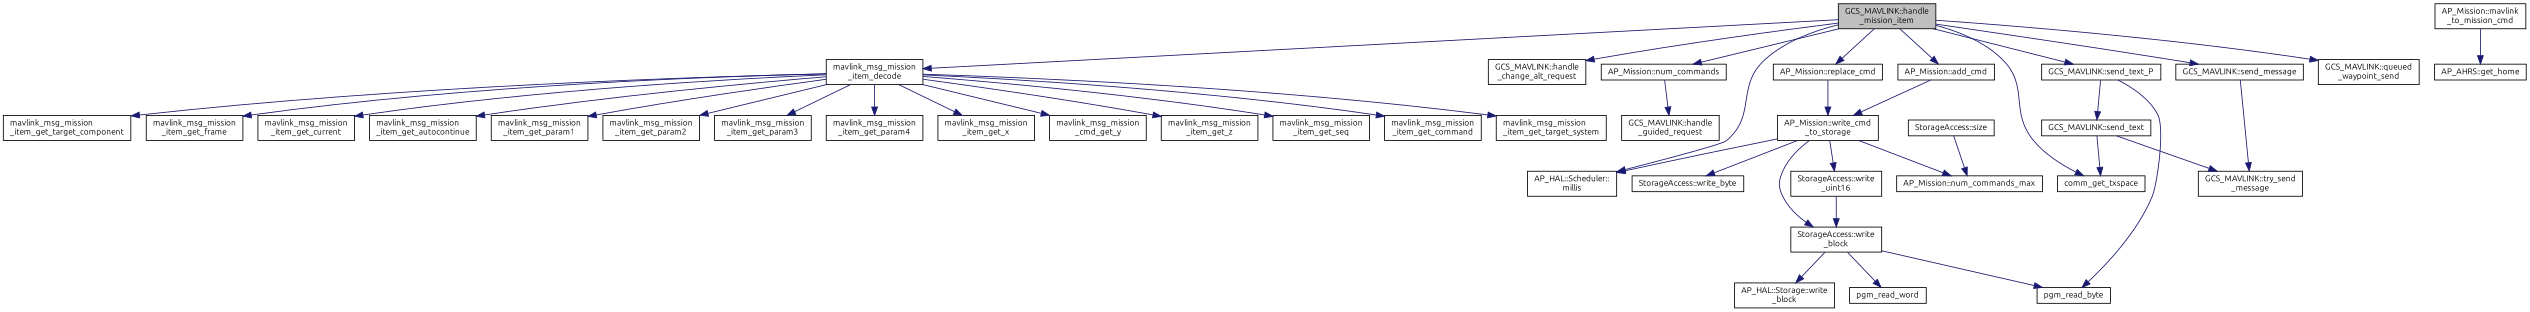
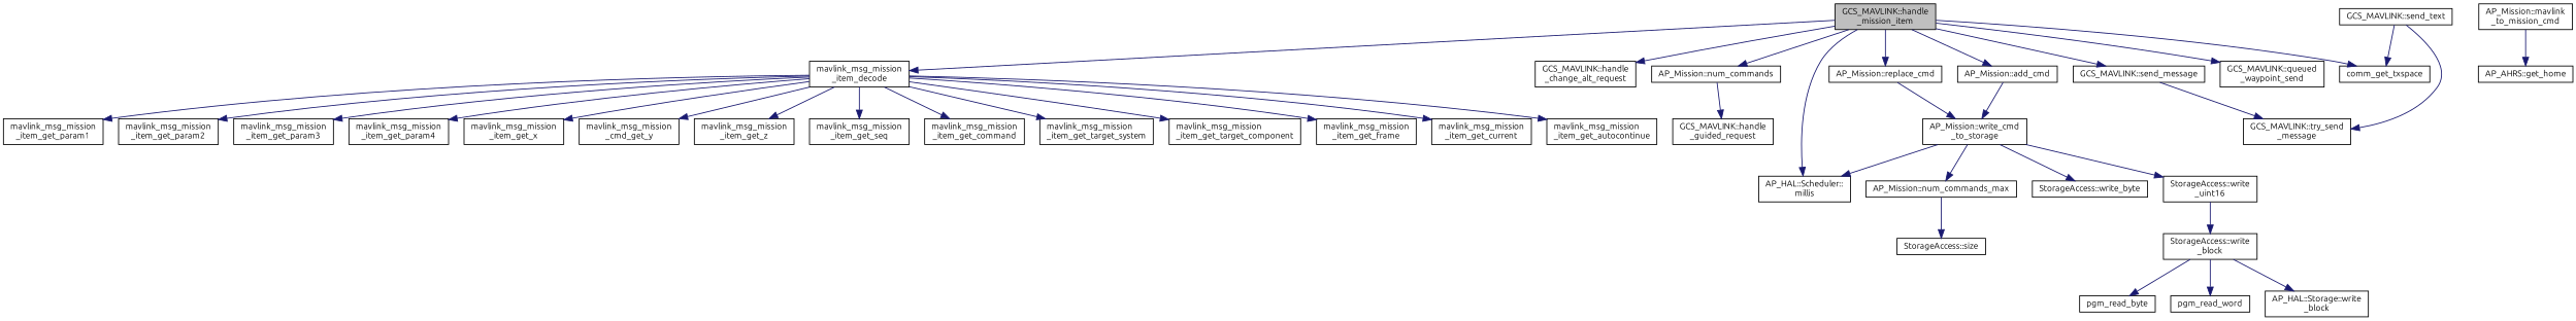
  digraph {
    fontname=Ubuntu
    rankdir=TB
    node [color=black fillcolor=white fontname=Ubuntu fontsize=10 shape=record style=filled]
    edge [color=midnightblue fontname=Ubuntu fontsize=10 labelfontname=Helvetica labelfontsize=10 style=solid]
    n1 [fillcolor=grey75 fontcolor=black height=0.2 label="GCS_MAVLINK::handle\l_mission_item" width=0.4]
    n2 [height=0.2 label="mavlink_msg_mission\l_item_decode" width=0.4]
    n3 [height=0.2 label="GCS_MAVLINK::handle\l_change_alt_request" width=0.4]
    n4 [height=0.2 label="AP_Mission::num_commands" width=0.4]
    n5 [height=0.2 label="AP_Mission::replace_cmd" width=0.4]
    n6 [height=0.2 label="AP_HAL::Scheduler::\lmillis" width=0.4]
    n7 [height=0.2 label="AP_Mission::add_cmd" width=0.4]
-   n8 [height=0.2 label="GCS_MAVLINK::send_text_P" width=0.4]
    n9 [height=0.2 label=comm_get_txspace width=0.4]
    n10 [height=0.2 label="GCS_MAVLINK::send_message" width=0.4]
    n11 [height=0.2 label="GCS_MAVLINK::queued\l_waypoint_send" width=0.4]
    n12 [height=0.2 label="mavlink_msg_mission\l_item_get_param1" width=0.4]
    n13 [height=0.2 label="mavlink_msg_mission\l_item_get_param2" width=0.4]
    n14 [height=0.2 label="mavlink_msg_mission\l_item_get_param3" width=0.4]
    n15 [height=0.2 label="mavlink_msg_mission\l_item_get_param4" width=0.4]
    n16 [height=0.2 label="mavlink_msg_mission\l_item_get_x" width=0.4]
    n17 [height=0.2 label="mavlink_msg_mission\l_cmd_get_y" width=0.4]
    n18 [height=0.2 label="mavlink_msg_mission\l_item_get_z" width=0.4]
    n19 [height=0.2 label="mavlink_msg_mission\l_item_get_seq" width=0.4]
    n20 [height=0.2 label="mavlink_msg_mission\l_item_get_command" width=0.4]
    n21 [height=0.2 label="mavlink_msg_mission\l_item_get_target_system" width=0.4]
    n22 [height=0.2 label="mavlink_msg_mission\l_item_get_target_component" width=0.4]
    n23 [height=0.2 label="mavlink_msg_mission\l_item_get_frame" width=0.4]
    n24 [height=0.2 label="mavlink_msg_mission\l_item_get_current" width=0.4]
    n25 [height=0.2 label="mavlink_msg_mission\l_item_get_autocontinue" width=0.4]
    n26 [height=0.2 label="AP_Mission::mavlink\l_to_mission_cmd" width=0.4]
    n27 [height=0.2 label="AP_AHRS::get_home" width=0.4]
    n28 [height=0.2 label="GCS_MAVLINK::handle\l_guided_request" width=0.4]
    n29 [height=0.2 label="AP_Mission::write_cmd\l_to_storage" width=0.4]
    n30 [height=0.2 label=pgm_read_byte width=0.4]
    n31 [height=0.2 label="GCS_MAVLINK::send_text" width=0.4]
    n32 [height=0.2 label="GCS_MAVLINK::try_send\l_message" width=0.4]
    n33 [height=0.2 label="AP_Mission::num_commands_max" width=0.4]
    n34 [height=0.2 label="StorageAccess::write_byte" width=0.4]
    n35 [height=0.2 label="StorageAccess::write\l_block" width=0.4]
    n36 [height=0.2 label="StorageAccess::write\l_uint16" width=0.4]
    n37 [height=0.2 label="StorageAccess::size" width=0.4]
    n38 [height=0.2 label=pgm_read_word width=0.4]
    n39 [height=0.2 label="AP_HAL::Storage::write\l_block" width=0.4]
    n1 -> n2
    n1 -> n3
    n1 -> n4
    n1 -> n5
    n1 -> n6
    n1 -> n7
-   n1 -> n8
    n1 -> n9
    n1 -> n10
    n1 -> n11
    n2 -> n12
    n2 -> n13
    n2 -> n14
    n2 -> n15
    n2 -> n16
    n2 -> n17
    n2 -> n18
    n2 -> n19
    n2 -> n20
    n2 -> n21
    n2 -> n22
    n2 -> n23
    n2 -> n24
    n2 -> n25
    n4 -> n28
    n5 -> n29
    n7 -> n29
-   n8 -> n30
-   n8 -> n31
    n10 -> n32
    n26 -> n27
    n29 -> n6
    n29 -> n33
    n29 -> n34
-   n29 -> n35
    n29 -> n36
    n31 -> n9
    n31 -> n32
-   n37 -> n33
+   n33 -> n37
    n35 -> n30
    n35 -> n38
    n35 -> n39
    n36 -> n35
  }
